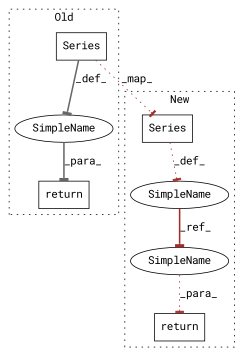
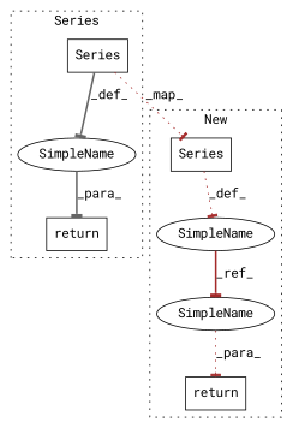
  digraph {
    fontname="Roboto Mono"
    node [a=42 l="7,1" shape=box fontname="Roboto Mono"]
    edge [color=brown style=bold arrowhead=tee fontname="Roboto Mono"]
    n1 [a=32 label=Series s="5137,5161"]
    n2 [a=41 l=7 label=return s=5168]
    n3 [label=SimpleName shape=ellipse l=""]
    n4 [a=32 label=Series s="5882,5896"]
    n5 [l=23 label=SimpleName s=5934 shape=ellipse]
    n6 [a=41 l=7 label=return s=6024]
    n7 [l=23 label=SimpleName s=6031 shape=ellipse]
    subgraph cluster_1 {
-     label=Old
+     label=Series
      style=dotted
      n1
      n2
      n3
    }
    subgraph cluster_2 {
      label=New
      style=dotted
      n4
      n5
      n6
      n7
    }
    n1 -> n3 [label=_def_ color=gray40]
    n1 -> n4 [label=_map_ style=dotted]
    n3 -> n2 [label=_para_ color=gray40]
    n4 -> n5 [label=_def_ style=dotted]
    n5 -> n7 [label=_ref_]
    n7 -> n6 [label=_para_ style=dotted]
  }
